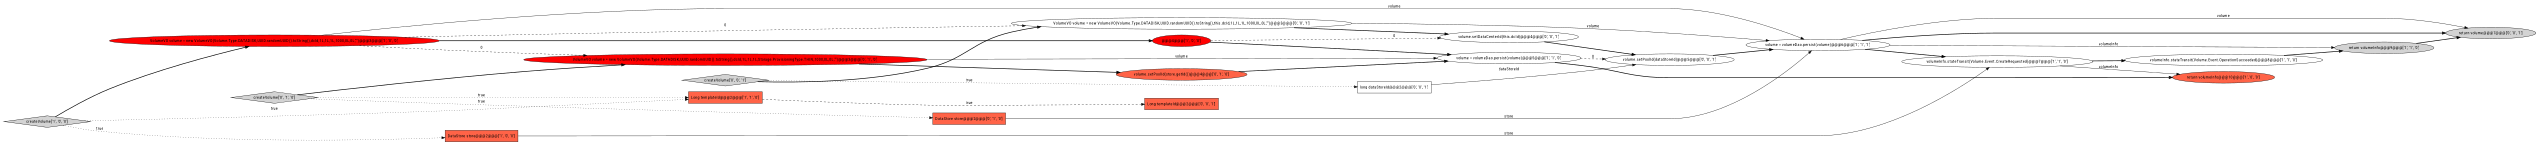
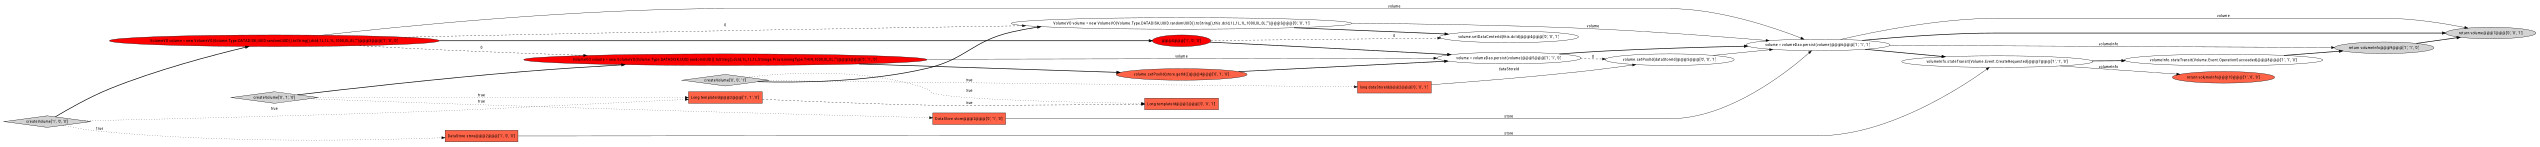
  digraph {
    fontname="Roboto Condensed"
    rankdir=LR
    node [fillcolor=white fontname="Roboto Condensed" shape=ellipse style=filled]
    edge [fontname="Roboto Condensed" style=bold]
    n1 [label="volumeInfo.stateTransit(Volume.Event.CreateRequested)@@@7@@@['1', '1', '0']"]
    n2 [label="volumeInfo.stateTransit(Volume.Event.OperationSucceeded)@@@8@@@['1', '1', '0']"]
    n3 [fillcolor=tomato label="return volumeInfo@@@10@@@['1', '0', '0']"]
    n4 [fillcolor=lightgray label="return volumeInfo@@@9@@@['1', '1', '0']"]
    n5 [label="volume = volumeDao.persist(volume)@@@6@@@['1', '1', '1']"]
    n6 [fillcolor=lightgray label="return volume@@@7@@@['0', '0', '1']"]
    n7 [label="volume.setPoolId(dataStoreId)@@@5@@@['0', '0', '1']"]
    n8 [fillcolor=lightgray label="createVolume['1', '0', '0']" shape=diamond]
    n9 [fillcolor=tomato label="Long templateId@@@2@@@['1', '1', '0']" shape=box]
    n10 [fillcolor=red label="VolumeVO volume = new VolumeVO(Volume.Type.DATADISK,UUID.randomUUID().toString(),dcId,1L,1L,1L,1000,0L,0L,\"\")@@@3@@@['1', '0', '0']"]
    n11 [fillcolor=tomato label="DataStore store@@@2@@@['1', '0', '0']" shape=box]
    n12 [fillcolor=tomato label="Long templateId@@@2@@@['0', '0', '1']" shape=box]
    n13 [fillcolor=red label="VolumeVO volume = new VolumeVO(Volume.Type.DATADISK,UUID.randomUUID().toString(),dcId,1L,1L,1L,Storage.ProvisioningType.THIN,1000,0L,0L,\"\")@@@3@@@['0', '1', '0']"]
    n14 [label="VolumeVO volume = new VolumeVO(Volume.Type.DATADISK,UUID.randomUUID().toString(),this.dcId,1L,1L,1L,1000,0L,0L,\"\")@@@3@@@['0', '0', '1']"]
    n15 [fillcolor=red label="@@@4@@@['1', '0', '0']"]
    n16 [label="volume.setDataCenterId(this.dcId)@@@4@@@['0', '0', '1']"]
    n17 [fillcolor=lightgray label="createVolume['0', '1', '0']" shape=diamond]
    n18 [fillcolor=tomato label="DataStore store@@@2@@@['0', '1', '0']" shape=box]
    n19 [fillcolor=tomato label="volume.setPoolId(store.getId())@@@4@@@['0', '1', '0']"]
    n20 [label="volume = volumeDao.persist(volume)@@@5@@@['1', '1', '0']"]
    n21 [fillcolor=lightgray label="createVolume['0', '0', '1']" shape=diamond]
-   n22 [label="long dataStoreId@@@2@@@['0', '0', '1']" shape=box]
+   n22 [fillcolor=tomato label="long dataStoreId@@@2@@@['0', '0', '1']" shape=box]
    n1 -> n2
    n1 -> n3 [label=volumeInfo style=solid]
    n2 -> n4
    n4 -> n6
    n5 -> n1
    n5 -> n4 [label=volumeInfo style=solid]
    n5 -> n6 [label=volume style=solid]
    n5 -> n6
-   n7 -> n5
+   n7 -> n5 [style=solid]
    n8 -> n9 [label=true style=dotted]
    n8 -> n10
    n8 -> n11 [label=true style=dotted]
    n9 -> n12 [label=true style=dashed]
    n10 -> n5 [label=volume style=solid]
    n10 -> n13 [label=0 style=dashed]
    n10 -> n14 [label=0 style=dashed]
    n10 -> n15
    n11 -> n1 [label=store style=solid]
    n13 -> n19
    n13 -> n20 [label=volume style=solid]
    n14 -> n5 [label=volume style=solid]
    n14 -> n16
    n15 -> n16 [label=0 style=dashed]
    n15 -> n20
-   n16 -> n7
    n17 -> n9 [label=true style=dotted]
    n17 -> n13
    n17 -> n18 [label=true style=dotted]
    n18 -> n5 [label=store style=solid]
    n19 -> n20
-   n20 -> n3
+   n20 -> n5
    n20 -> n7 [label=0 style=dashed]
+   n21 -> n12 [label=true style=dotted]
    n21 -> n14
    n21 -> n22 [label=true style=dotted]
    n22 -> n7 [label=dataStoreId style=solid]
  }
